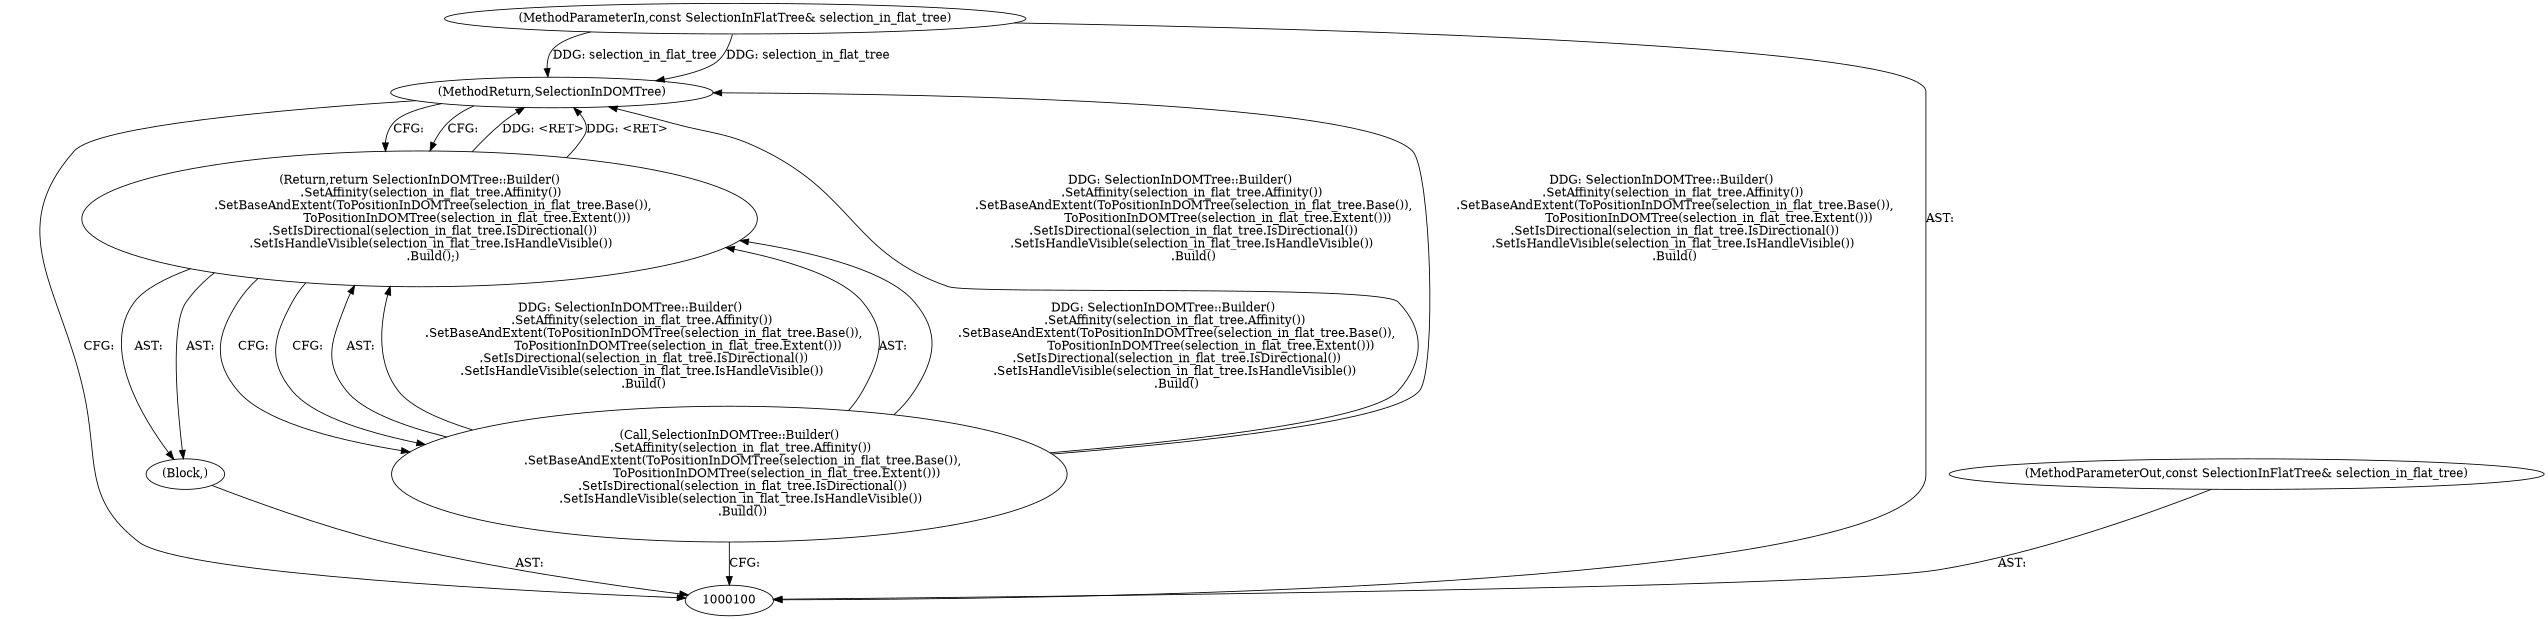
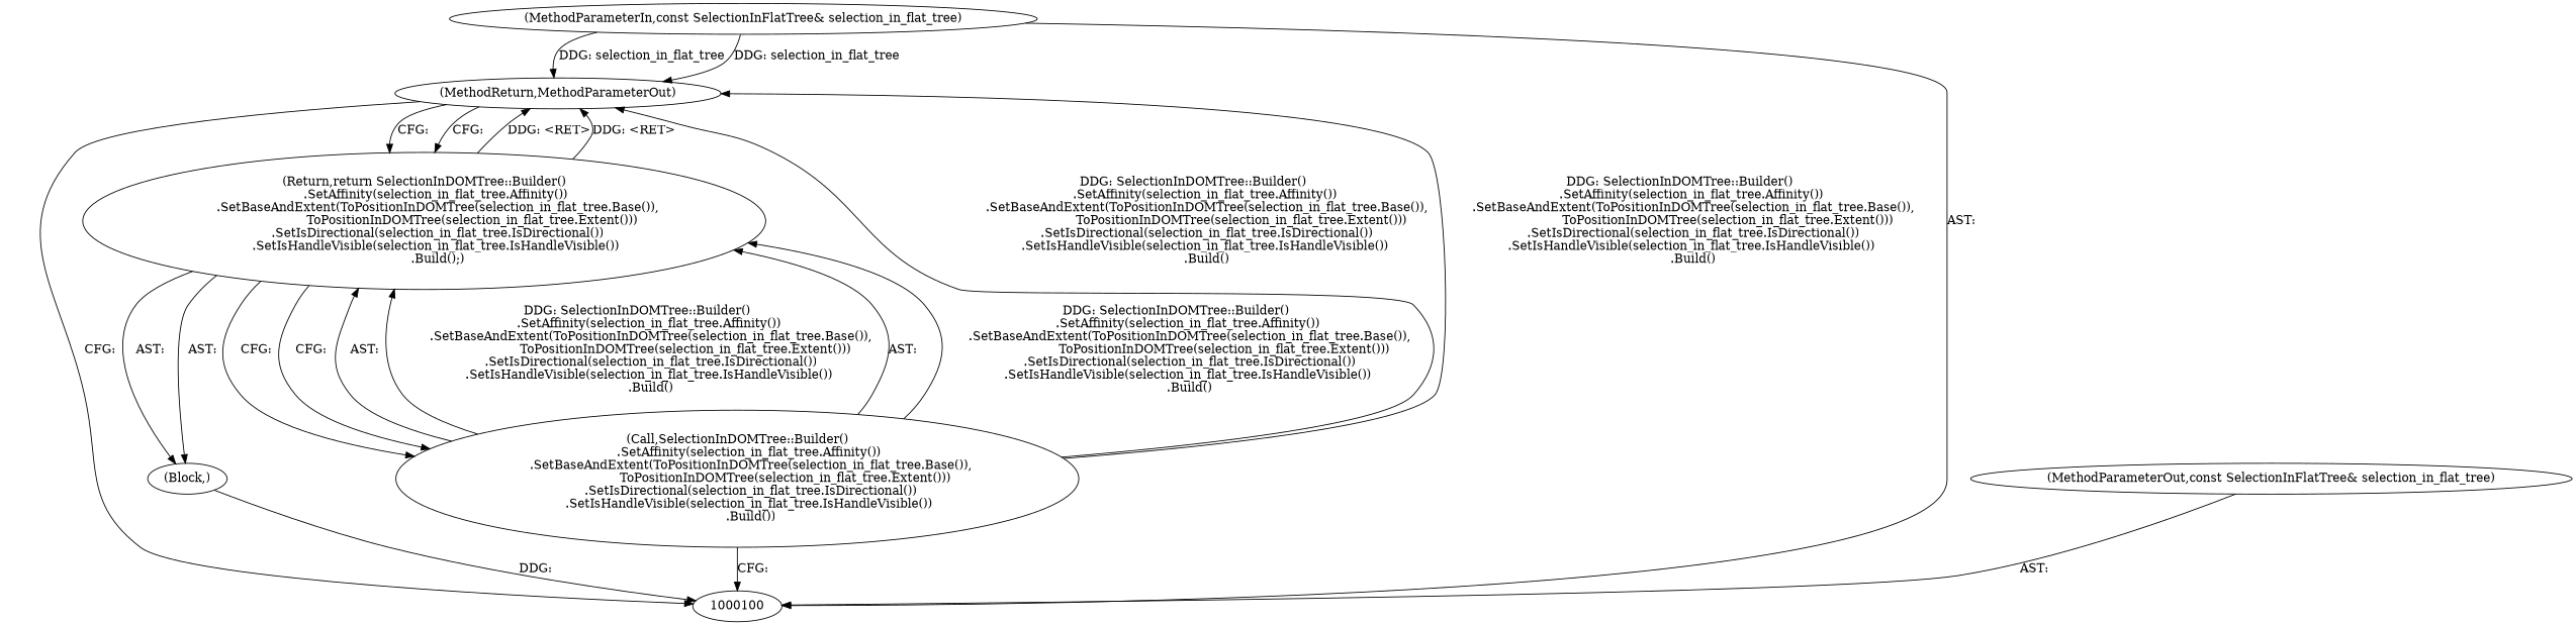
  digraph {
-   n1 [label="(MethodReturn,SelectionInDOMTree)"]
+   n1 [label="(MethodReturn,MethodParameterOut)"]
    n2 [label="(Return,return SelectionInDOMTree::Builder()\n      .SetAffinity(selection_in_flat_tree.Affinity())\n       .SetBaseAndExtent(ToPositionInDOMTree(selection_in_flat_tree.Base()),\n                         ToPositionInDOMTree(selection_in_flat_tree.Extent()))\n       .SetIsDirectional(selection_in_flat_tree.IsDirectional())\n      .SetIsHandleVisible(selection_in_flat_tree.IsHandleVisible())\n       .Build();)"]
    1000100
    n4 [label="(Block,)"]
    n5 [label="(Call,SelectionInDOMTree::Builder()\n      .SetAffinity(selection_in_flat_tree.Affinity())\n       .SetBaseAndExtent(ToPositionInDOMTree(selection_in_flat_tree.Base()),\n                         ToPositionInDOMTree(selection_in_flat_tree.Extent()))\n       .SetIsDirectional(selection_in_flat_tree.IsDirectional())\n      .SetIsHandleVisible(selection_in_flat_tree.IsHandleVisible())\n       .Build())"]
    n6 [label="(MethodParameterIn,const SelectionInFlatTree& selection_in_flat_tree)"]
    n7 [label="(MethodParameterOut,const SelectionInFlatTree& selection_in_flat_tree)"]
    n1 -> n2 [label="CFG: "]
    n1 -> n2 [label="CFG: "]
    n1 -> 1000100 [label="CFG: "]
    n2 -> n1 [label="DDG: <RET>"]
    n2 -> n1 [label="DDG: <RET>"]
    n2 -> n4 [label="AST: "]
    n2 -> n4 [label="AST: "]
    n2 -> n5 [label="CFG: "]
    n2 -> n5 [label="CFG: "]
-   n4 -> 1000100 [label="AST: "]
+   n4 -> 1000100 [label="DDG: "]
    n5 -> n1 [label="DDG: SelectionInDOMTree::Builder()\n      .SetAffinity(selection_in_flat_tree.Affinity())\n       .SetBaseAndExtent(ToPositionInDOMTree(selection_in_flat_tree.Base()),\n                         ToPositionInDOMTree(selection_in_flat_tree.Extent()))\n       .SetIsDirectional(selection_in_flat_tree.IsDirectional())\n      .SetIsHandleVisible(selection_in_flat_tree.IsHandleVisible())\n       .Build()"]
    n5 -> n1 [label="DDG: SelectionInDOMTree::Builder()\n      .SetAffinity(selection_in_flat_tree.Affinity())\n       .SetBaseAndExtent(ToPositionInDOMTree(selection_in_flat_tree.Base()),\n                         ToPositionInDOMTree(selection_in_flat_tree.Extent()))\n       .SetIsDirectional(selection_in_flat_tree.IsDirectional())\n      .SetIsHandleVisible(selection_in_flat_tree.IsHandleVisible())\n       .Build()"]
    n5 -> n2 [label="AST: "]
    n5 -> n2 [label="DDG: SelectionInDOMTree::Builder()\n      .SetAffinity(selection_in_flat_tree.Affinity())\n       .SetBaseAndExtent(ToPositionInDOMTree(selection_in_flat_tree.Base()),\n                         ToPositionInDOMTree(selection_in_flat_tree.Extent()))\n       .SetIsDirectional(selection_in_flat_tree.IsDirectional())\n      .SetIsHandleVisible(selection_in_flat_tree.IsHandleVisible())\n       .Build()"]
    n5 -> n2 [label="AST: "]
    n5 -> n2 [label="DDG: SelectionInDOMTree::Builder()\n      .SetAffinity(selection_in_flat_tree.Affinity())\n       .SetBaseAndExtent(ToPositionInDOMTree(selection_in_flat_tree.Base()),\n                         ToPositionInDOMTree(selection_in_flat_tree.Extent()))\n       .SetIsDirectional(selection_in_flat_tree.IsDirectional())\n      .SetIsHandleVisible(selection_in_flat_tree.IsHandleVisible())\n       .Build()"]
    n5 -> 1000100 [label="CFG: "]
    n6 -> n1 [label="DDG: selection_in_flat_tree"]
    n6 -> n1 [label="DDG: selection_in_flat_tree"]
    n6 -> 1000100 [label="AST: "]
    n7 -> 1000100 [label="AST: "]
  }
